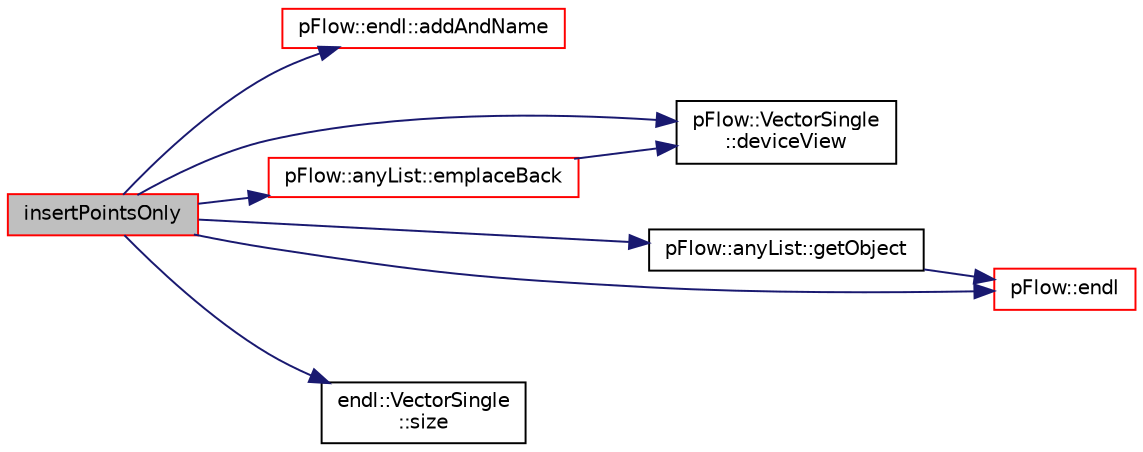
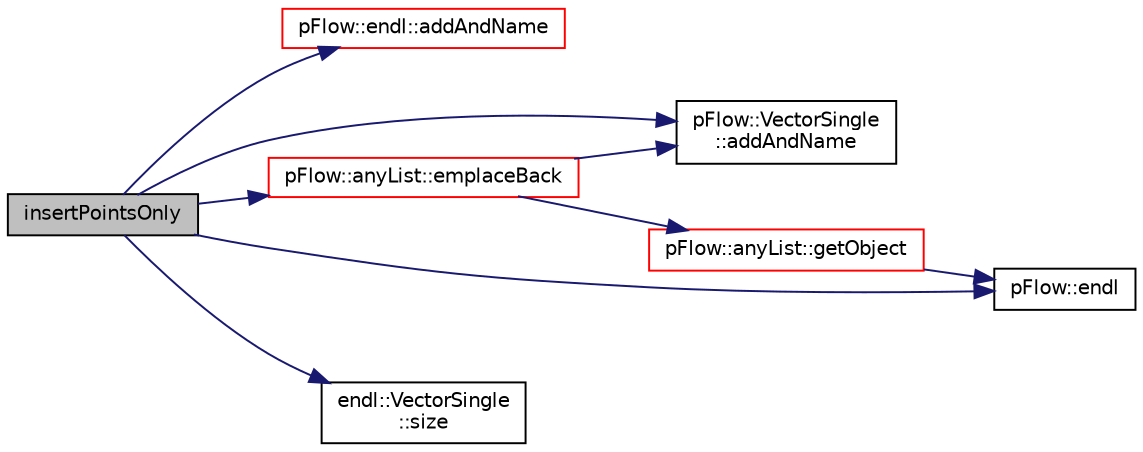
  digraph {
    rankdir=LR
    node [color=red fillcolor=white fontname=Helvetica fontsize=10 shape=record style=filled]
    edge [color=midnightblue fontname=Helvetica fontsize=10 labelfontname=Helvetica labelfontsize=10 style=solid]
-   n1 [fillcolor=grey75 fontcolor=black height=0.2 label=insertPointsOnly width=0.4]
+   n1 [color=black fillcolor=grey75 fontcolor=black height=0.2 label=insertPointsOnly width=0.4]
    n2 [height=0.2 label="pFlow::endl::addAndName" width=0.4]
-   n3 [color=black height=0.2 label="pFlow::VectorSingle\l::deviceView" width=0.4]
+   n3 [color=black height=0.2 label="pFlow::VectorSingle\l::addAndName" width=0.4]
    n4 [height=0.2 label="pFlow::anyList::emplaceBack" width=0.4]
-   n5 [height=0.2 label="pFlow::endl" width=0.4]
-   n6 [color=black height=0.2 label="pFlow::anyList::getObject" width=0.4]
+   n5 [color=black height=0.2 label="pFlow::endl" width=0.4]
+   n6 [height=0.2 label="pFlow::anyList::getObject" width=0.4]
    n7 [color=black height=0.2 label="endl::VectorSingle\l::size" width=0.4]
    n1 -> n2
    n1 -> n3
    n1 -> n4
    n1 -> n5
-   n1 -> n6
+   n4 -> n6
    n1 -> n7
    n4 -> n3
    n6 -> n5
  }
